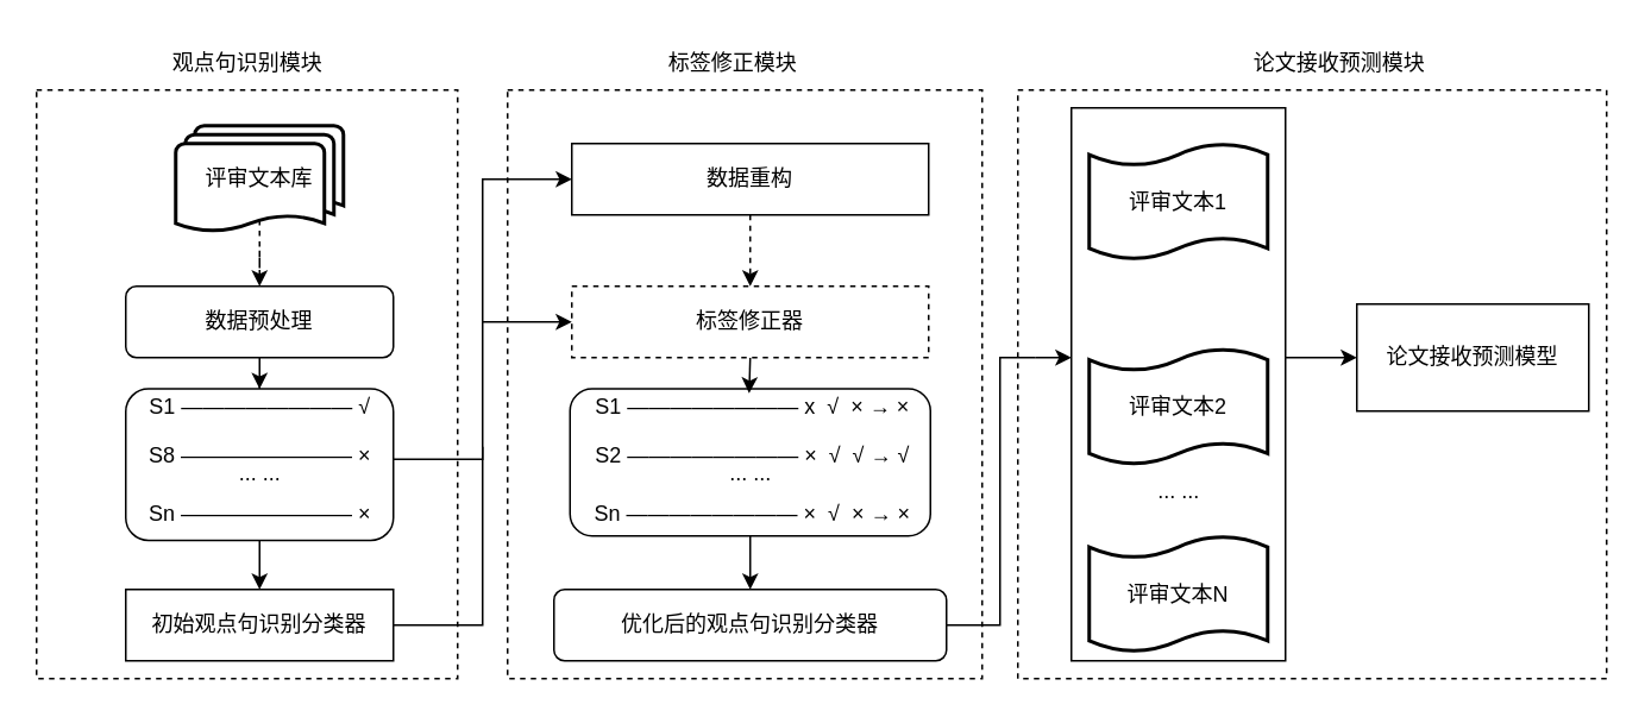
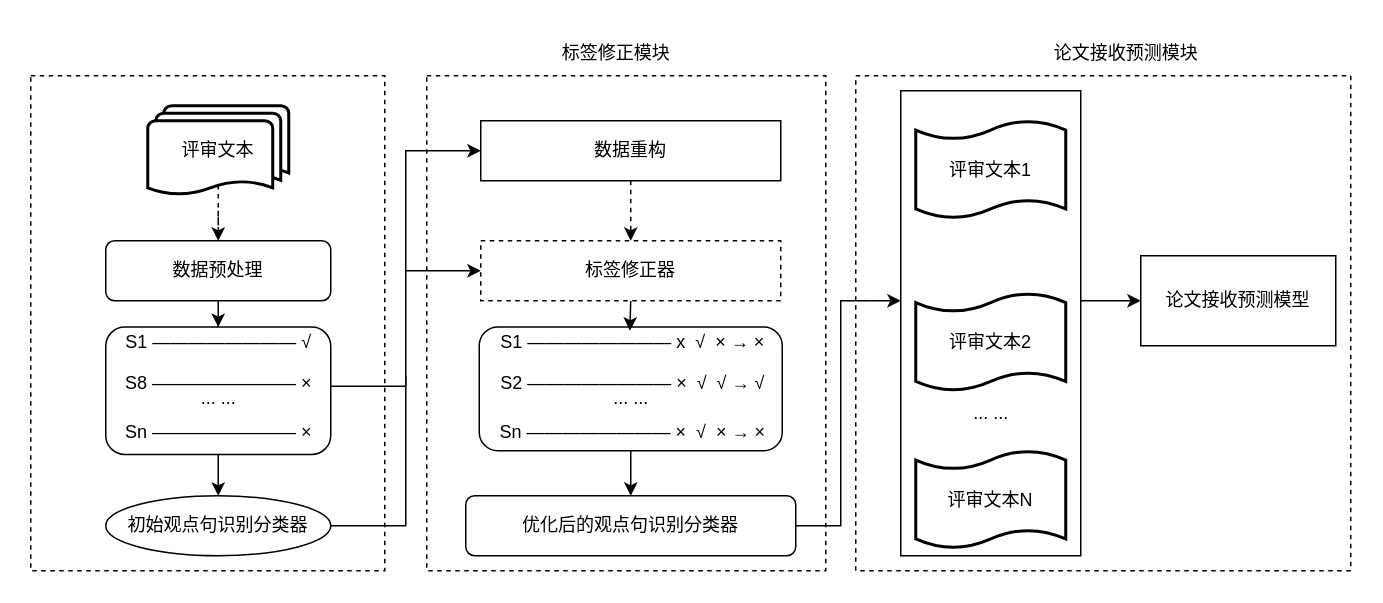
  <mxCell id="0" />
  <mxCell id="1" parent="0" />
  <mxCell id="2" value="" style="rounded=0;whiteSpace=wrap;html=1;dashed=1;" vertex="1" parent="1"><mxGeometry x="570" y="50" width="330" height="330" as="geometry" /></mxCell>
  <mxCell id="3" value="" style="rounded=0;whiteSpace=wrap;html=1;dashed=1;" vertex="1" parent="1"><mxGeometry x="20" y="50" width="236" height="330" as="geometry" /></mxCell>
  <mxCell id="4" value="" style="rounded=0;whiteSpace=wrap;html=1;dashed=1;" vertex="1" parent="1"><mxGeometry x="284" y="50" width="266" height="330" as="geometry" /></mxCell>
  <mxCell id="5" value="" style="edgeStyle=orthogonalEdgeStyle;rounded=0;orthogonalLoop=1;jettySize=auto;html=1;" edge="1" parent="1" source="6" target="7"><mxGeometry relative="1" as="geometry"><Array as="points"><mxPoint x="730" y="200" /><mxPoint x="730" y="200" /></Array></mxGeometry></mxCell>
  <mxCell id="6" value="" style="rounded=0;whiteSpace=wrap;html=1;" vertex="1" parent="1"><mxGeometry x="600" y="60" width="120" height="310" as="geometry" /></mxCell>
  <mxCell id="7" value="论文接收预测模型" style="rounded=0;whiteSpace=wrap;html=1;" vertex="1" parent="1"><mxGeometry x="760" y="170" width="130" height="60" as="geometry" /></mxCell>
  <mxCell id="8" value="标签修正模块" style="text;html=1;align=center;verticalAlign=middle;resizable=0;points=[];autosize=1;strokeColor=none;fillColor=none;" vertex="1" parent="1"><mxGeometry x="360" y="20" width="100" height="30" as="geometry" /></mxCell>
- <mxCell id="9" value="观点句识别模块" style="text;html=1;align=center;verticalAlign=middle;resizable=0;points=[];autosize=1;strokeColor=none;fillColor=none;" vertex="1" parent="1"><mxGeometry x="83" y="20" width="110" height="30" as="geometry" /></mxCell>
  <mxCell id="10" style="edgeStyle=orthogonalEdgeStyle;rounded=0;orthogonalLoop=1;jettySize=auto;html=1;exitX=0.5;exitY=0.88;exitDx=0;exitDy=0;exitPerimeter=0;dashed=1;" edge="1" parent="1" source="11" target="13"><mxGeometry relative="1" as="geometry" /></mxCell>
- <mxCell id="11" value="评审文本库" style="strokeWidth=2;html=1;shape=mxgraph.flowchart.multi-document;whiteSpace=wrap;" vertex="1" parent="1"><mxGeometry x="98" y="70" width="94" height="60" as="geometry" /></mxCell>
+ <mxCell id="11" value="评审文本" style="strokeWidth=2;html=1;shape=mxgraph.flowchart.multi-document;whiteSpace=wrap;" vertex="1" parent="1"><mxGeometry x="98" y="70" width="94" height="60" as="geometry" /></mxCell>
  <mxCell id="12" value="" style="edgeStyle=orthogonalEdgeStyle;rounded=0;orthogonalLoop=1;jettySize=auto;html=1;" edge="1" parent="1" source="13" target="15"><mxGeometry relative="1" as="geometry" /></mxCell>
  <mxCell id="13" value="数据预处理" style="whiteSpace=wrap;html=1;rounded=1;" vertex="1" parent="1"><mxGeometry x="70" y="160" width="150" height="40" as="geometry" /></mxCell>
  <mxCell id="14" value="" style="edgeStyle=orthogonalEdgeStyle;rounded=0;orthogonalLoop=1;jettySize=auto;html=1;" edge="1" parent="1" source="15" target="20"><mxGeometry relative="1" as="geometry" /></mxCell>
  <mxCell id="15" value="" style="rounded=1;whiteSpace=wrap;html=1;" vertex="1" parent="1"><mxGeometry x="70" y="217.5" width="150" height="85" as="geometry" /></mxCell>
  <mxCell id="16" value="S1 ———————— √" style="text;html=1;align=center;verticalAlign=middle;resizable=0;points=[];autosize=1;strokeColor=none;fillColor=none;" vertex="1" parent="1"><mxGeometry x="70" y="212.5" width="150" height="30" as="geometry" /></mxCell>
  <mxCell id="17" value="S8 ———————— ×" style="text;html=1;align=center;verticalAlign=middle;resizable=0;points=[];autosize=1;strokeColor=none;fillColor=none;" vertex="1" parent="1"><mxGeometry x="70" y="240" width="150" height="30" as="geometry" /></mxCell>
  <mxCell id="18" value="... ..." style="text;html=1;align=center;verticalAlign=middle;resizable=0;points=[];autosize=1;strokeColor=none;fillColor=none;" vertex="1" parent="1"><mxGeometry x="120" y="250" width="50" height="30" as="geometry" /></mxCell>
  <mxCell id="19" value="Sn ———————— ×" style="text;html=1;align=center;verticalAlign=middle;resizable=0;points=[];autosize=1;strokeColor=none;fillColor=none;" vertex="1" parent="1"><mxGeometry x="70" y="272.5" width="150" height="30" as="geometry" /></mxCell>
- <mxCell id="20" value="初始观点句识别分类器" style="rounded=0;whiteSpace=wrap;html=1;" vertex="1" parent="1"><mxGeometry x="70" y="330" width="150" height="40" as="geometry" /></mxCell>
+ <mxCell id="20" value="初始观点句识别分类器" style="ellipse;whiteSpace=wrap;html=1;" vertex="1" parent="1"><mxGeometry x="70" y="330" width="150" height="40" as="geometry" /></mxCell>
  <mxCell id="21" value="" style="endArrow=classic;html=1;rounded=0;entryX=0;entryY=0.5;entryDx=0;entryDy=0;" edge="1" parent="1" target="31"><mxGeometry width="50" height="50" relative="1" as="geometry"><mxPoint x="220" y="257.08" as="sourcePoint" /><mxPoint x="270" y="60" as="targetPoint" /><Array as="points"><mxPoint x="270" y="257" /><mxPoint x="270" y="100" /></Array></mxGeometry></mxCell>
  <mxCell id="22" value="" style="edgeStyle=orthogonalEdgeStyle;rounded=0;orthogonalLoop=1;jettySize=auto;html=1;" edge="1" parent="1" source="23" target="32"><mxGeometry relative="1" as="geometry" /></mxCell>
  <mxCell id="23" value="" style="rounded=1;whiteSpace=wrap;html=1;" vertex="1" parent="1"><mxGeometry x="319" y="217.5" width="202" height="82.5" as="geometry" /></mxCell>
  <mxCell id="24" value="S1 ———————— x&amp;nbsp; √&amp;nbsp; × → ×" style="text;html=1;align=center;verticalAlign=middle;resizable=0;points=[];autosize=1;strokeColor=none;fillColor=none;" vertex="1" parent="1"><mxGeometry x="321" y="212.5" width="200" height="30" as="geometry" /></mxCell>
  <mxCell id="25" value="S2 ———————— ×&amp;nbsp; √&amp;nbsp; √ → √" style="text;html=1;align=center;verticalAlign=middle;resizable=0;points=[];autosize=1;strokeColor=none;fillColor=none;" vertex="1" parent="1"><mxGeometry x="321" y="240" width="200" height="30" as="geometry" /></mxCell>
  <mxCell id="26" value="... ..." style="text;html=1;align=center;verticalAlign=middle;resizable=0;points=[];autosize=1;strokeColor=none;fillColor=none;" vertex="1" parent="1"><mxGeometry x="395" y="250" width="50" height="30" as="geometry" /></mxCell>
  <mxCell id="27" value="Sn ———————— ×&amp;nbsp; √&amp;nbsp; × → ×" style="text;html=1;align=center;verticalAlign=middle;resizable=0;points=[];autosize=1;strokeColor=none;fillColor=none;" vertex="1" parent="1"><mxGeometry x="321" y="272.5" width="200" height="30" as="geometry" /></mxCell>
  <mxCell id="28" style="edgeStyle=orthogonalEdgeStyle;rounded=0;orthogonalLoop=1;jettySize=auto;html=1;exitX=0.5;exitY=1;exitDx=0;exitDy=0;entryX=0.492;entryY=0.25;entryDx=0;entryDy=0;entryPerimeter=0;" edge="1" parent="1" source="29" target="24"><mxGeometry relative="1" as="geometry" /></mxCell>
  <mxCell id="29" value="标签修正器" style="rounded=0;whiteSpace=wrap;html=1;dashed=1;" vertex="1" parent="1"><mxGeometry x="320" y="160" width="200" height="40" as="geometry" /></mxCell>
  <mxCell id="30" style="edgeStyle=orthogonalEdgeStyle;rounded=0;orthogonalLoop=1;jettySize=auto;html=1;exitX=0.5;exitY=1;exitDx=0;exitDy=0;entryX=0.5;entryY=0;entryDx=0;entryDy=0;dashed=1;" edge="1" parent="1" source="31" target="29"><mxGeometry relative="1" as="geometry" /></mxCell>
  <mxCell id="31" value="数据重构" style="rounded=0;whiteSpace=wrap;html=1;" vertex="1" parent="1"><mxGeometry x="320" y="80" width="200" height="40" as="geometry" /></mxCell>
  <mxCell id="32" value="优化后的观点句识别分类器" style="whiteSpace=wrap;html=1;rounded=1;" vertex="1" parent="1"><mxGeometry x="310" y="330" width="220" height="40" as="geometry" /></mxCell>
  <mxCell id="33" value="" style="endArrow=none;html=1;rounded=0;exitX=1;exitY=0.5;exitDx=0;exitDy=0;" edge="1" parent="1" source="20"><mxGeometry width="50" height="50" relative="1" as="geometry"><mxPoint x="50" y="280" as="sourcePoint" /><mxPoint x="270" y="250" as="targetPoint" /><Array as="points"><mxPoint x="270" y="350" /></Array></mxGeometry></mxCell>
  <mxCell id="34" value="" style="endArrow=classic;html=1;rounded=0;entryX=0;entryY=0.5;entryDx=0;entryDy=0;" edge="1" parent="1" target="29"><mxGeometry width="50" height="50" relative="1" as="geometry"><mxPoint x="270" y="180" as="sourcePoint" /><mxPoint x="460" y="210" as="targetPoint" /></mxGeometry></mxCell>
  <mxCell id="35" value="评审文本1" style="shape=tape;whiteSpace=wrap;html=1;strokeWidth=2;size=0.19" vertex="1" parent="1"><mxGeometry x="610" y="80" width="100" height="65" as="geometry" /></mxCell>
  <mxCell id="36" value="评审文本2" style="shape=tape;whiteSpace=wrap;html=1;strokeWidth=2;size=0.19" vertex="1" parent="1"><mxGeometry x="610" y="195" width="100" height="65" as="geometry" /></mxCell>
  <mxCell id="37" value="评审文本N" style="shape=tape;whiteSpace=wrap;html=1;strokeWidth=2;size=0.19" vertex="1" parent="1"><mxGeometry x="610" y="300" width="100" height="65" as="geometry" /></mxCell>
  <mxCell id="38" value="... ..." style="text;html=1;align=center;verticalAlign=middle;resizable=0;points=[];autosize=1;strokeColor=none;fillColor=none;" vertex="1" parent="1"><mxGeometry x="635" y="260" width="50" height="30" as="geometry" /></mxCell>
  <mxCell id="39" value="" style="endArrow=none;html=1;rounded=0;exitX=1;exitY=0.5;exitDx=0;exitDy=0;" edge="1" parent="1" source="32"><mxGeometry width="50" height="50" relative="1" as="geometry"><mxPoint x="380" y="240" as="sourcePoint" /><mxPoint x="580" y="200" as="targetPoint" /><Array as="points"><mxPoint x="560" y="350" /><mxPoint x="560" y="200" /></Array></mxGeometry></mxCell>
  <mxCell id="40" value="" style="endArrow=classic;html=1;rounded=0;" edge="1" parent="1"><mxGeometry width="50" height="50" relative="1" as="geometry"><mxPoint x="580" y="200" as="sourcePoint" /><mxPoint x="600" y="200" as="targetPoint" /></mxGeometry></mxCell>
  <mxCell id="41" value="论文接收预测模块" style="text;html=1;align=center;verticalAlign=middle;resizable=0;points=[];autosize=1;strokeColor=none;fillColor=none;" vertex="1" parent="1"><mxGeometry x="690" y="20" width="120" height="30" as="geometry" /></mxCell>
